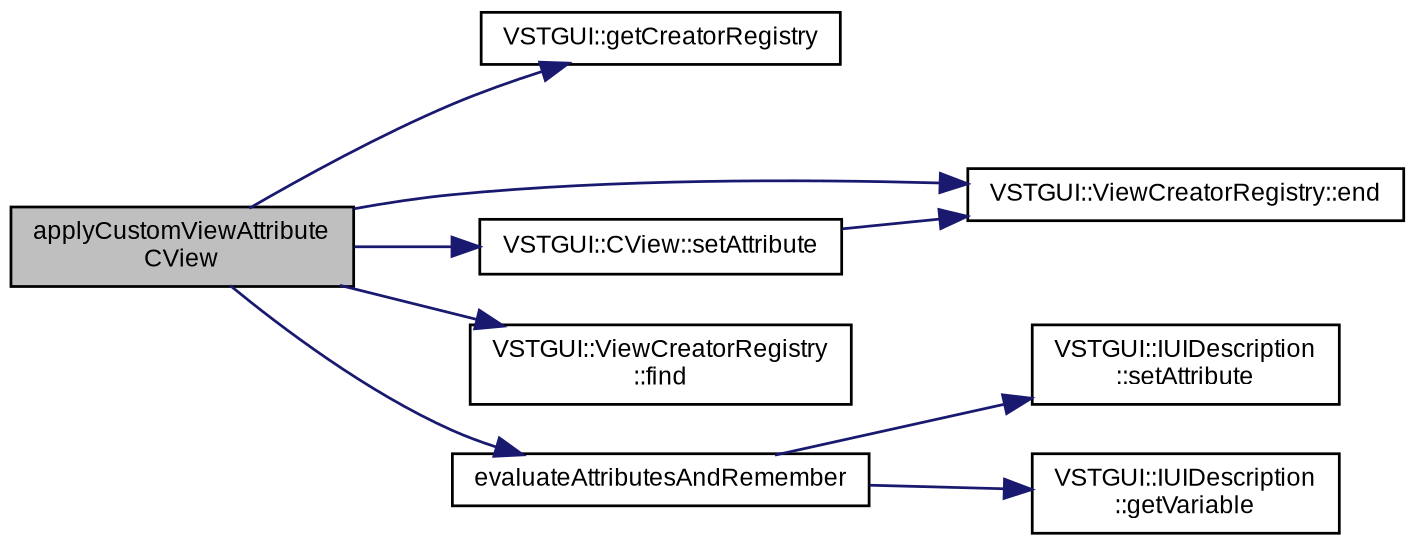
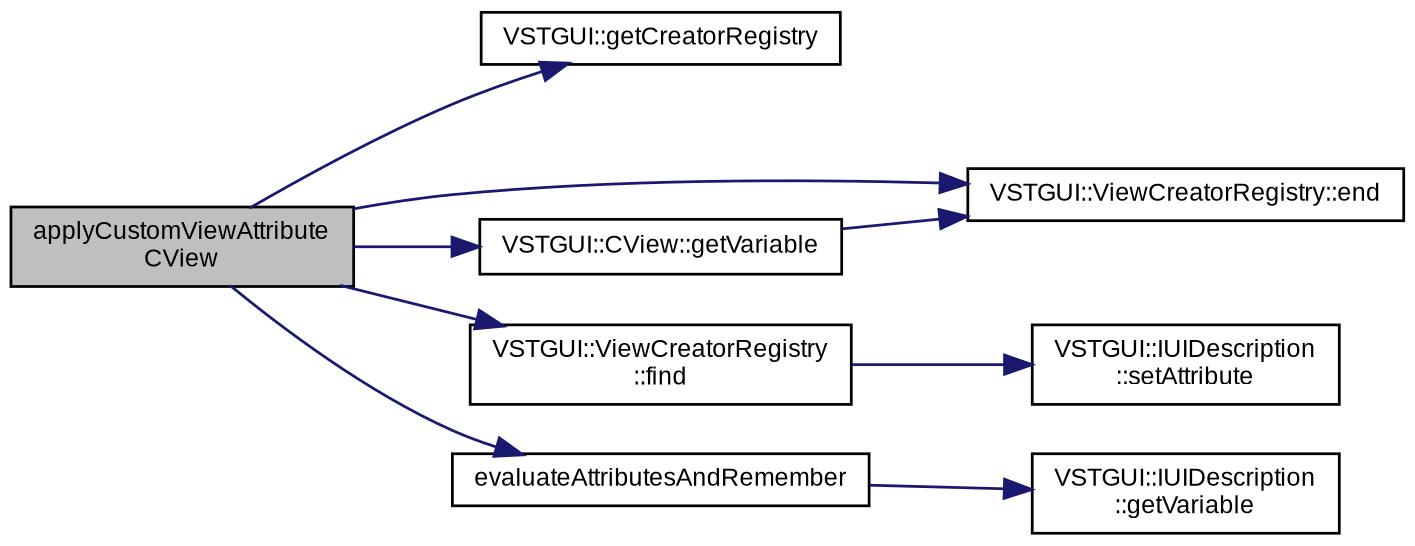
  digraph {
    rankdir=LR
    node [color=black fontname=Arial fontsize=9 shape=record]
    edge [color=midnightblue fontname=Arial fontsize=9 labelfontname=Arial labelfontsize=9 style=solid]
    n1 [fillcolor=grey75 fontcolor=black height=0.2 label="applyCustomViewAttribute\lCView" style=filled width=0.4]
    n2 [height=0.2 label="VSTGUI::getCreatorRegistry" width=0.4]
    n3 [height=0.2 label="VSTGUI::ViewCreatorRegistry\l::find" width=0.4]
    n4 [height=0.2 label="VSTGUI::ViewCreatorRegistry::end" width=0.4]
-   n5 [height=0.2 label="VSTGUI::CView::setAttribute" width=0.4]
+   n5 [height=0.2 label="VSTGUI::CView::getVariable" width=0.4]
    n6 [height=0.2 label=evaluateAttributesAndRemember width=0.4]
    n7 [height=0.2 label="VSTGUI::IUIDescription\l::getVariable" width=0.4]
    n8 [height=0.2 label="VSTGUI::IUIDescription\l::setAttribute" width=0.4]
    n1 -> n2
    n1 -> n3
    n1 -> n4
    n1 -> n5
    n1 -> n6
    n5 -> n4
    n6 -> n7
-   n6 -> n8
+   n3 -> n8
  }
